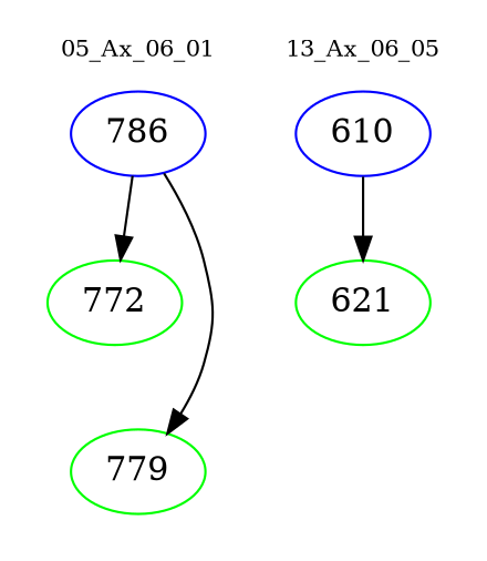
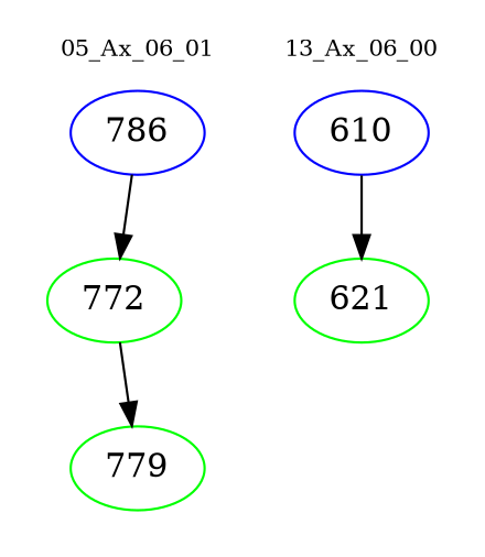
  digraph {
    node [color=green]
    edge [color=black]
    n1 [color=blue label=786]
    n2 [label=772]
    n3 [label=779]
    n4 [color=blue label=610]
    n5 [label=621]
    subgraph cluster_1 {
      color=white
      fontsize=10
      label="05_Ax_06_01"
      n1
      n2
      n3
    }
    subgraph cluster_2 {
      color=white
      fontsize=10
-     label="13_Ax_06_05"
+     label="13_Ax_06_00"
      n4
      n5
    }
    n1 -> n2
-   n1 -> n3
+   n2 -> n3
    n4 -> n5
  }
